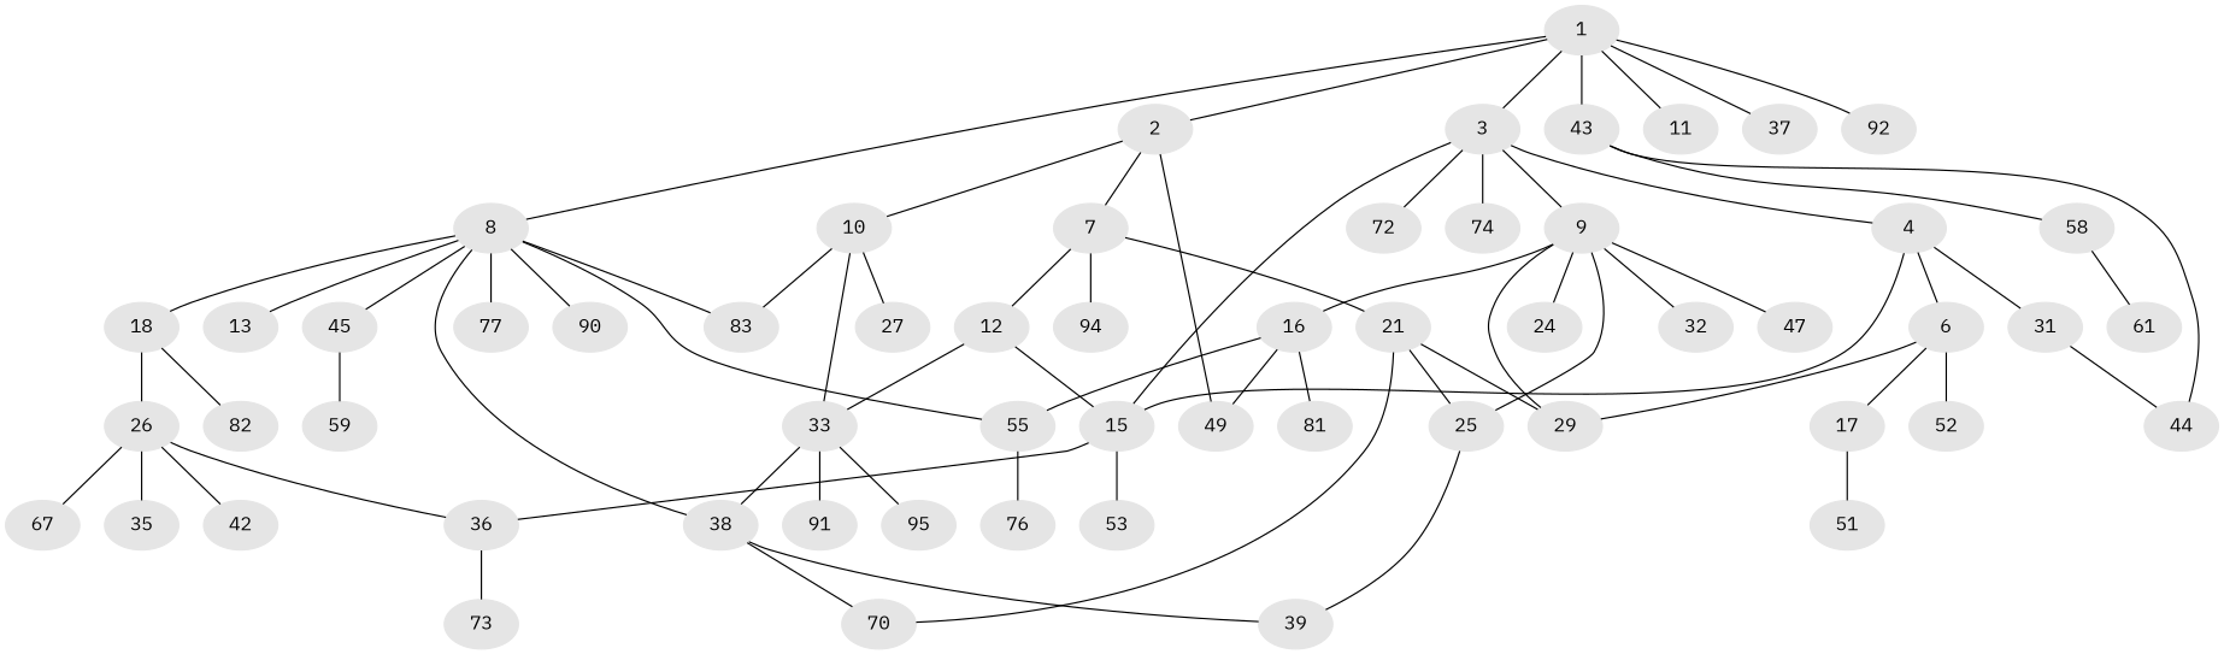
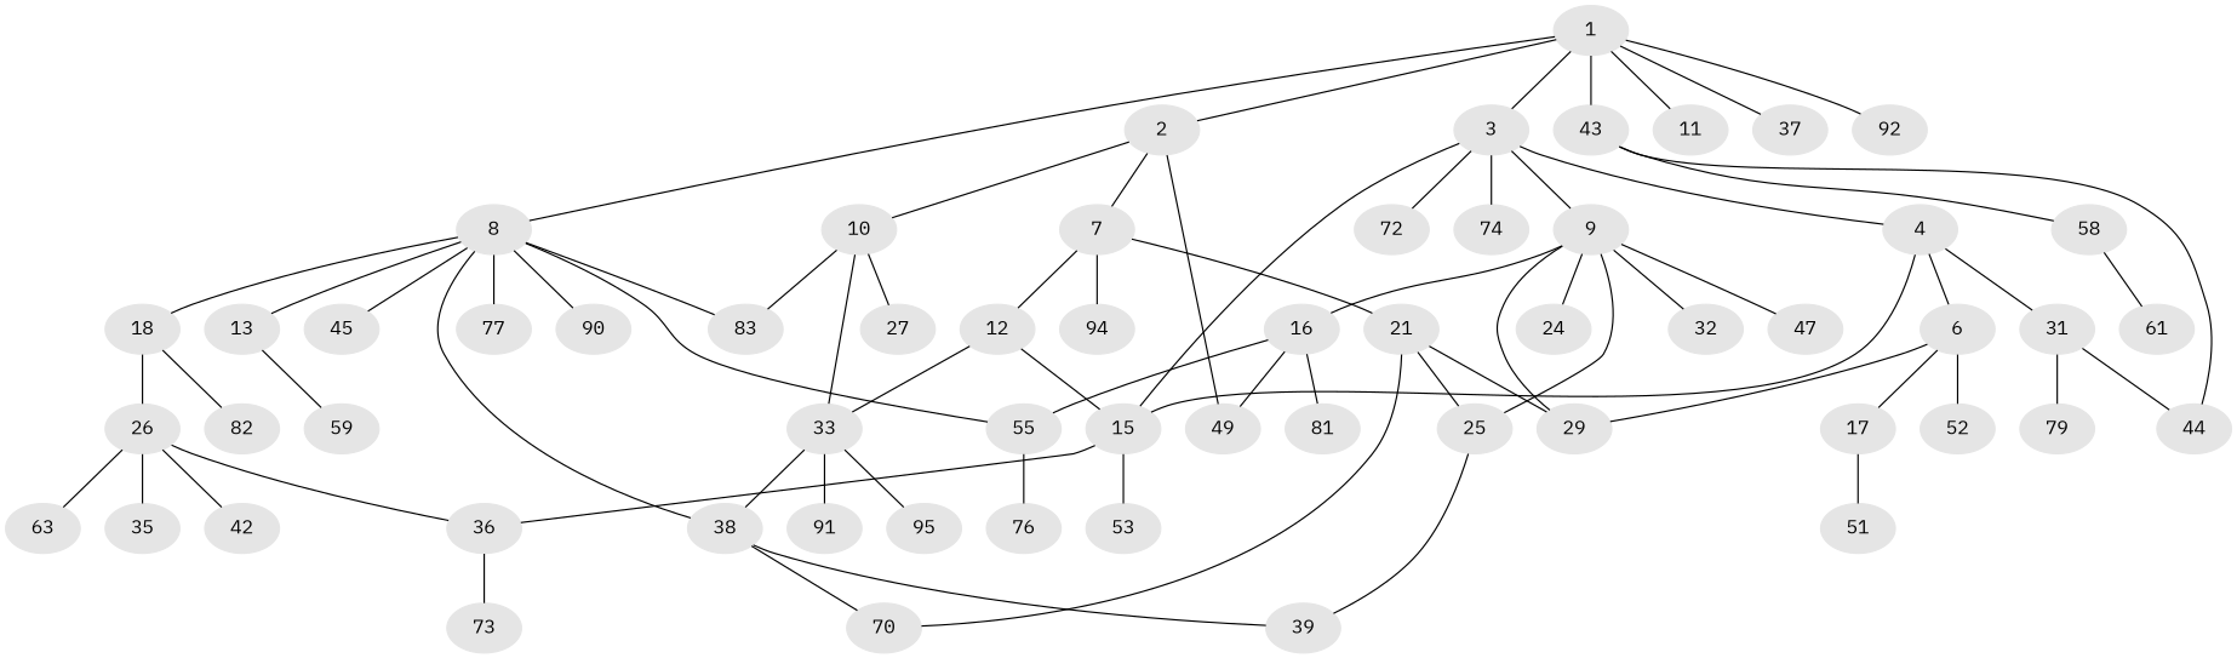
  graph {
    fontname="IBM Plex Mono"
    node [color=gray90 fontname="IBM Plex Mono" style=filled]
    edge [fontname="IBM Plex Mono"]
    1 [super="+5"]
    2 [super="+22"]
    3 [super="+46"]
    8 [super="+20"]
    11
    37
    43 [super="+85"]
    92
    7 [super="+67"]
    10 [super="+60"]
    49 [super="+68"]
    4 [super="+19"]
    9 [super="+28"]
    15 [super="+50"]
    72
    74 [super="+88"]
    13 [super="+62"]
    18 [super="+75"]
    38 [super="+87"]
    45
    55
    77
    83 [super="+86"]
    90
    44 [super="+48"]
    58
    12 [super="+30"]
    21 [super="+23"]
    94
    27
    33 [super="+40"]
    6 [super="+14"]
    31 [super="+69"]
    29 [super="+66"]
    16 [super="+64"]
    24
    25 [super="+71"]
    32
    47
    36
    53
    17 [super="+54"]
    52 [super="+80"]
+   79 [super="+84"]
    51 [super="+57"]
    70
    59
    26 [super="+34"]
    82
    39 [super="+56"]
    76 [super="+93"]
    81
    91
    95
    73 [super="+89"]
    35
    42
-   63 [label=67]
+   63
    61 [super="+65"]
    1 -- 2
    1 -- 3
    1 -- 8
    1 -- 11
    1 -- 37
    1 -- 43
    1 -- 92
    2 -- 7
    2 -- 10
    2 -- 49
    3 -- 4
    3 -- 9
    3 -- 15
    3 -- 72
    3 -- 74
    8 -- 13
    8 -- 18
    8 -- 38
    8 -- 45
    8 -- 55
    8 -- 77
    8 -- 83
    8 -- 90
    43 -- 44
    43 -- 58
    7 -- 12
    7 -- 21
    7 -- 94
    10 -- 83
    10 -- 27
    10 -- 33
    4 -- 15
    4 -- 6
    4 -- 31
    9 -- 29
    9 -- 16
    9 -- 24
    9 -- 25
    9 -- 32
    9 -- 47
    15 -- 36
    15 -- 53
-   45 -- 59
+   13 -- 59
    18 -- 26
    18 -- 82
    38 -- 70
    38 -- 39
    55 -- 76
    58 -- 61
    12 -- 15
    12 -- 33
    21 -- 29
    21 -- 25
    21 -- 70
    33 -- 38
    33 -- 91
    33 -- 95
    6 -- 29
    6 -- 17
    6 -- 52
    31 -- 44
+   31 -- 79
    16 -- 49
    16 -- 55
    16 -- 81
    25 -- 39
    36 -- 73
    17 -- 51
    26 -- 36
    26 -- 35
    26 -- 42
    26 -- 63
  }
